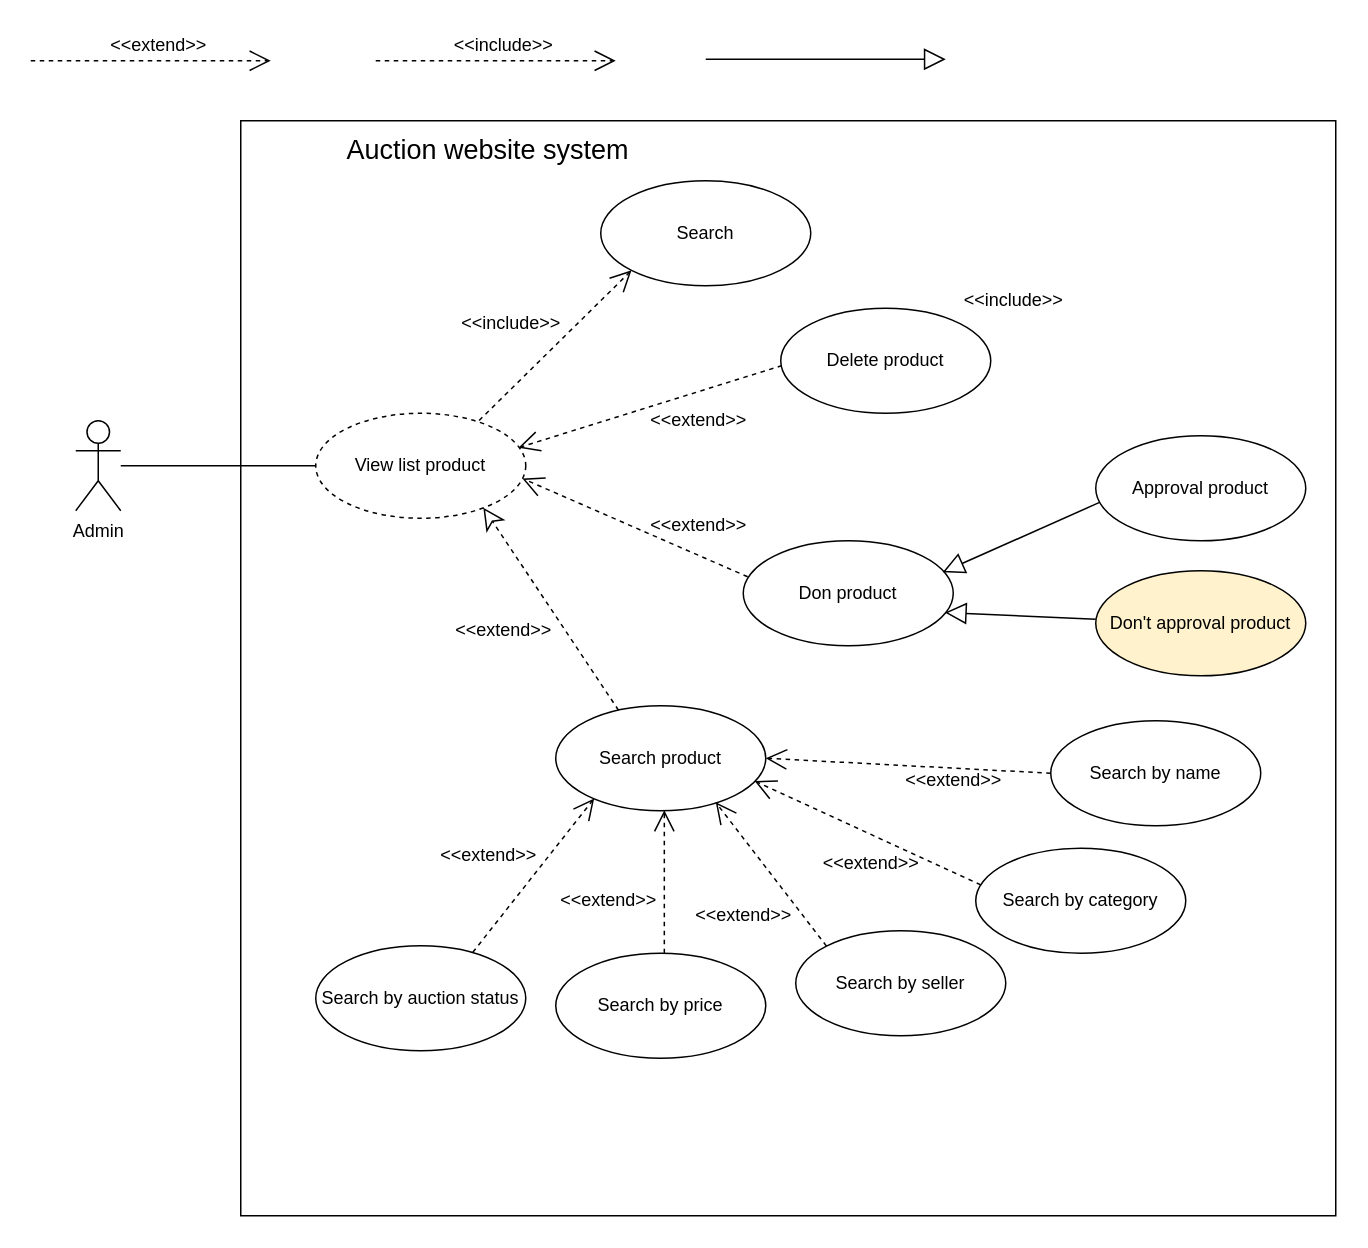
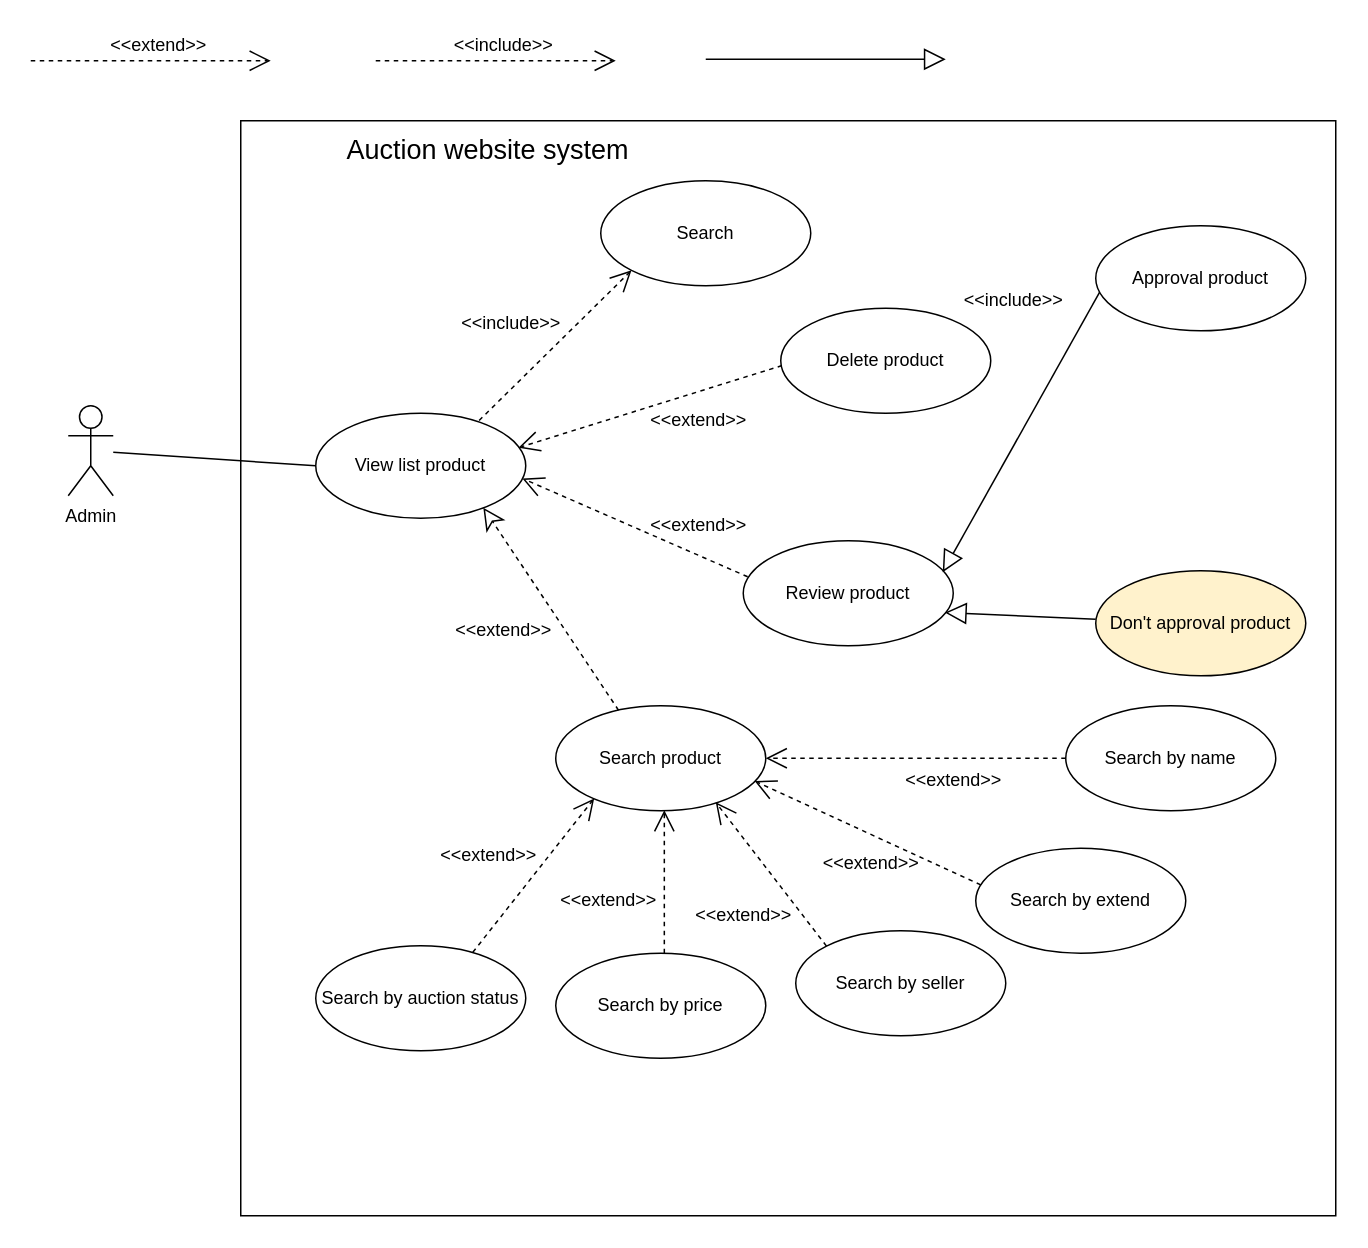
  <mxCell id="0" />
  <mxCell id="1" parent="0" />
  <mxCell id="2" value="" style="whiteSpace=wrap;html=1;aspect=fixed;" parent="1" vertex="1"><mxGeometry x="160" y="80" width="730" height="730" as="geometry" /></mxCell>
  <mxCell id="3" value="" style="group" parent="1" vertex="1" connectable="0"><mxGeometry x="20" y="20" width="160" height="20" as="geometry" /></mxCell>
  <mxCell id="4" value="" style="endArrow=open;dashed=1;endFill=0;endSize=12;html=1;" parent="3" edge="1"><mxGeometry width="160" relative="1" as="geometry"><mxPoint y="20" as="sourcePoint" /><mxPoint x="160" y="20" as="targetPoint" /></mxGeometry></mxCell>
  <mxCell id="5" value="&amp;lt;&amp;lt;extend&amp;gt;&amp;gt;" style="text;html=1;align=center;verticalAlign=middle;resizable=0;points=[];autosize=1;" parent="3" vertex="1"><mxGeometry x="45" width="80" height="20" as="geometry" /></mxCell>
  <mxCell id="6" value="" style="group" parent="1" vertex="1" connectable="0"><mxGeometry x="250" y="20" width="160" height="20" as="geometry" /></mxCell>
  <mxCell id="7" value="" style="endArrow=open;dashed=1;endFill=0;endSize=12;html=1;" parent="6" edge="1"><mxGeometry width="160" relative="1" as="geometry"><mxPoint y="20" as="sourcePoint" /><mxPoint x="160" y="20" as="targetPoint" /></mxGeometry></mxCell>
  <mxCell id="8" value="&amp;lt;&amp;lt;include&amp;gt;&amp;gt;" style="text;html=1;align=center;verticalAlign=middle;resizable=0;points=[];autosize=1;" parent="6" vertex="1"><mxGeometry x="45" width="80" height="20" as="geometry" /></mxCell>
  <mxCell id="9" value="" style="endArrow=block;endFill=0;endSize=12;html=1;" parent="1" edge="1"><mxGeometry width="160" relative="1" as="geometry"><mxPoint x="470" y="39" as="sourcePoint" /><mxPoint x="630" y="39" as="targetPoint" /></mxGeometry></mxCell>
  <mxCell id="10" style="rounded=0;orthogonalLoop=1;jettySize=auto;html=1;entryX=0;entryY=0.5;entryDx=0;entryDy=0;endArrow=none;endFill=0;" parent="1" source="11" target="12" edge="1"><mxGeometry relative="1" as="geometry"><mxPoint x="200" y="310" as="targetPoint" /></mxGeometry></mxCell>
- <mxCell id="11" value="Admin" style="shape=umlActor;verticalLabelPosition=bottom;verticalAlign=top;html=1;" parent="1" vertex="1"><mxGeometry x="50" y="280" width="30" height="60" as="geometry" /></mxCell>
- <mxCell id="12" value="View list product" style="ellipse;whiteSpace=wrap;html=1;dashed=1;" parent="1" vertex="1"><mxGeometry x="210" y="275" width="140" height="70" as="geometry" /></mxCell>
+ <mxCell id="11" value="Admin" style="shape=umlActor;verticalLabelPosition=bottom;verticalAlign=top;html=1;" parent="1" vertex="1"><mxGeometry x="45" y="270" width="30" height="60" as="geometry" /></mxCell>
+ <mxCell id="12" value="View list product" style="ellipse;whiteSpace=wrap;html=1;" parent="1" vertex="1"><mxGeometry x="210" y="275" width="140" height="70" as="geometry" /></mxCell>
  <mxCell id="13" value="&amp;lt;&amp;lt;include&amp;gt;&amp;gt;" style="text;html=1;align=center;verticalAlign=middle;resizable=0;points=[];autosize=1;" parent="1" vertex="1"><mxGeometry x="300" y="205" width="80" height="20" as="geometry" /></mxCell>
  <mxCell id="14" value="&lt;font style=&quot;font-size: 18px;&quot;&gt;Auction website system&lt;/font&gt;" style="text;html=1;strokeColor=none;fillColor=none;align=center;verticalAlign=middle;whiteSpace=wrap;rounded=0;" parent="1" vertex="1"><mxGeometry x="225" y="90" width="200" height="20" as="geometry" /></mxCell>
  <mxCell id="15" value="Search product" style="ellipse;whiteSpace=wrap;html=1;strokeColor=#000000;" vertex="1" parent="1"><mxGeometry x="370" y="470" width="140" height="70" as="geometry" /></mxCell>
- <mxCell id="16" value="Search by name" style="ellipse;whiteSpace=wrap;html=1;strokeColor=#000000;" vertex="1" parent="1"><mxGeometry x="700" y="480" width="140" height="70" as="geometry" /></mxCell>
- <mxCell id="17" value="Search by category" style="ellipse;whiteSpace=wrap;html=1;strokeColor=#000000;" vertex="1" parent="1"><mxGeometry x="650" y="565" width="140" height="70" as="geometry" /></mxCell>
+ <mxCell id="16" value="Search by name" style="ellipse;whiteSpace=wrap;html=1;strokeColor=#000000;" vertex="1" parent="1"><mxGeometry x="710" y="470" width="140" height="70" as="geometry" /></mxCell>
+ <mxCell id="17" value="Search by extend" style="ellipse;whiteSpace=wrap;html=1;strokeColor=#000000;" vertex="1" parent="1"><mxGeometry x="650" y="565" width="140" height="70" as="geometry" /></mxCell>
  <mxCell id="18" value="Search by seller" style="ellipse;whiteSpace=wrap;html=1;strokeColor=#000000;" vertex="1" parent="1"><mxGeometry x="530" y="620" width="140" height="70" as="geometry" /></mxCell>
  <mxCell id="19" value="Search by price" style="ellipse;whiteSpace=wrap;html=1;strokeColor=#000000;" vertex="1" parent="1"><mxGeometry x="370" y="635" width="140" height="70" as="geometry" /></mxCell>
  <mxCell id="20" value="Search by auction status" style="ellipse;whiteSpace=wrap;html=1;strokeColor=#000000;" vertex="1" parent="1"><mxGeometry x="210" y="630" width="140" height="70" as="geometry" /></mxCell>
- <mxCell id="21" value="Don product" style="ellipse;whiteSpace=wrap;html=1;strokeColor=#000000;" vertex="1" parent="1"><mxGeometry x="495" y="360" width="140" height="70" as="geometry" /></mxCell>
- <mxCell id="22" value="Approval product" style="ellipse;whiteSpace=wrap;html=1;strokeColor=#000000;" vertex="1" parent="1"><mxGeometry x="730" y="290" width="140" height="70" as="geometry" /></mxCell>
+ <mxCell id="21" value="Review product" style="ellipse;whiteSpace=wrap;html=1;strokeColor=#000000;" vertex="1" parent="1"><mxGeometry x="495" y="360" width="140" height="70" as="geometry" /></mxCell>
+ <mxCell id="22" value="Approval product" style="ellipse;whiteSpace=wrap;html=1;strokeColor=#000000;" vertex="1" parent="1"><mxGeometry x="730" y="150" width="140" height="70" as="geometry" /></mxCell>
  <mxCell id="23" value="Don't approval product" style="ellipse;whiteSpace=wrap;html=1;strokeColor=#000000;fillColor=#fff2cc;" vertex="1" parent="1"><mxGeometry x="730" y="380" width="140" height="70" as="geometry" /></mxCell>
  <mxCell id="24" value="" style="endArrow=open;dashed=1;endFill=0;endSize=12;html=1;exitX=0.021;exitY=0.343;exitDx=0;exitDy=0;exitPerimeter=0;entryX=0.984;entryY=0.621;entryDx=0;entryDy=0;entryPerimeter=0;" edge="1" parent="1" source="21" target="12"><mxGeometry width="160" relative="1" as="geometry"><mxPoint x="360" y="310.002" as="sourcePoint" /><mxPoint x="350" y="310" as="targetPoint" /></mxGeometry></mxCell>
  <mxCell id="25" value="" style="endArrow=classic;dashed=1;endFill=0;endSize=12;html=1;exitX=0.299;exitY=0.043;exitDx=0;exitDy=0;exitPerimeter=0;entryX=0.798;entryY=0.899;entryDx=0;entryDy=0;entryPerimeter=0;" edge="1" parent="1" source="15" target="12"><mxGeometry width="160" relative="1" as="geometry"><mxPoint x="369.58" y="325.292" as="sourcePoint" /><mxPoint x="480" y="230" as="targetPoint" /></mxGeometry></mxCell>
  <mxCell id="26" value="" style="group" vertex="1" connectable="0" parent="1"><mxGeometry x="230" y="410" width="160" height="20" as="geometry" /></mxCell>
  <mxCell id="27" value="&amp;lt;&amp;lt;extend&amp;gt;&amp;gt;" style="text;html=1;align=center;verticalAlign=middle;resizable=0;points=[];autosize=1;" vertex="1" parent="26"><mxGeometry x="65" width="80" height="20" as="geometry" /></mxCell>
  <mxCell id="28" value="" style="group" vertex="1" connectable="0" parent="1"><mxGeometry x="370" y="340" width="160" height="20" as="geometry" /></mxCell>
  <mxCell id="29" value="&amp;lt;&amp;lt;extend&amp;gt;&amp;gt;" style="text;html=1;align=center;verticalAlign=middle;resizable=0;points=[];autosize=1;" vertex="1" parent="28"><mxGeometry x="55" width="80" height="20" as="geometry" /></mxCell>
  <mxCell id="30" value="Search" style="ellipse;whiteSpace=wrap;html=1;strokeColor=#000000;" vertex="1" parent="1"><mxGeometry x="400" y="120" width="140" height="70" as="geometry" /></mxCell>
  <mxCell id="31" value="" style="endArrow=open;dashed=1;endFill=0;endSize=12;html=1;exitX=0.778;exitY=0.069;exitDx=0;exitDy=0;exitPerimeter=0;entryX=0;entryY=1;entryDx=0;entryDy=0;" edge="1" parent="1" source="12" target="30"><mxGeometry width="160" relative="1" as="geometry"><mxPoint x="310" y="257.64" as="sourcePoint" /><mxPoint x="460" y="210" as="targetPoint" /></mxGeometry></mxCell>
  <mxCell id="32" value="" style="endArrow=block;endFill=0;endSize=12;html=1;entryX=0.95;entryY=0.299;entryDx=0;entryDy=0;exitX=0.018;exitY=0.635;exitDx=0;exitDy=0;exitPerimeter=0;entryPerimeter=0;" edge="1" parent="1" source="22" target="21"><mxGeometry width="160" relative="1" as="geometry"><mxPoint x="630" y="270" as="sourcePoint" /><mxPoint x="780" y="270" as="targetPoint" /></mxGeometry></mxCell>
  <mxCell id="33" value="" style="endArrow=block;endFill=0;endSize=12;html=1;entryX=0.96;entryY=0.684;entryDx=0;entryDy=0;exitX=0;exitY=0.461;exitDx=0;exitDy=0;exitPerimeter=0;entryPerimeter=0;" edge="1" parent="1" source="23" target="21"><mxGeometry width="160" relative="1" as="geometry"><mxPoint x="765.22" y="323.24" as="sourcePoint" /><mxPoint x="635" y="360" as="targetPoint" /></mxGeometry></mxCell>
  <mxCell id="34" value="" style="endArrow=open;dashed=1;endFill=0;endSize=12;html=1;exitX=0.748;exitY=0.062;exitDx=0;exitDy=0;entryX=0.183;entryY=0.883;entryDx=0;entryDy=0;entryPerimeter=0;exitPerimeter=0;" edge="1" parent="1" source="20" target="15"><mxGeometry width="160" relative="1" as="geometry"><mxPoint x="350" y="504.68" as="sourcePoint" /><mxPoint x="450.22" y="635" as="targetPoint" /></mxGeometry></mxCell>
  <mxCell id="35" value="" style="group" vertex="1" connectable="0" parent="1"><mxGeometry x="540" y="510" width="160" height="20" as="geometry" /></mxCell>
  <mxCell id="36" value="&amp;lt;&amp;lt;extend&amp;gt;&amp;gt;" style="text;html=1;align=center;verticalAlign=middle;resizable=0;points=[];autosize=1;" vertex="1" parent="35"><mxGeometry x="55" width="80" height="20" as="geometry" /></mxCell>
  <mxCell id="37" value="" style="endArrow=open;dashed=1;endFill=0;endSize=12;html=1;exitX=0.517;exitY=0;exitDx=0;exitDy=0;entryX=0.517;entryY=0.995;entryDx=0;entryDy=0;entryPerimeter=0;exitPerimeter=0;" edge="1" parent="1" source="19" target="15"><mxGeometry width="160" relative="1" as="geometry"><mxPoint x="429.78" y="540" as="sourcePoint" /><mxPoint x="530" y="670.32" as="targetPoint" /></mxGeometry></mxCell>
  <mxCell id="38" value="" style="endArrow=open;dashed=1;endFill=0;endSize=12;html=1;entryX=0.947;entryY=0.717;entryDx=0;entryDy=0;entryPerimeter=0;exitX=0.024;exitY=0.349;exitDx=0;exitDy=0;exitPerimeter=0;" edge="1" parent="1" source="17" target="15"><mxGeometry width="160" relative="1" as="geometry"><mxPoint x="500" y="520" as="sourcePoint" /><mxPoint x="660" y="600.32" as="targetPoint" /></mxGeometry></mxCell>
  <mxCell id="39" value="" style="endArrow=open;dashed=1;endFill=0;endSize=12;html=1;exitX=0;exitY=0;exitDx=0;exitDy=0;entryX=0.762;entryY=0.92;entryDx=0;entryDy=0;entryPerimeter=0;" edge="1" parent="1" source="18" target="15"><mxGeometry width="160" relative="1" as="geometry"><mxPoint x="510" y="504.68" as="sourcePoint" /><mxPoint x="610.22" y="635" as="targetPoint" /></mxGeometry></mxCell>
  <mxCell id="40" value="" style="endArrow=open;dashed=1;endFill=0;endSize=12;html=1;entryX=1;entryY=0.5;entryDx=0;entryDy=0;exitX=0;exitY=0.5;exitDx=0;exitDy=0;" edge="1" parent="1" source="16" target="15"><mxGeometry width="160" relative="1" as="geometry"><mxPoint x="610" y="470" as="sourcePoint" /><mxPoint x="700.22" y="595.32" as="targetPoint" /></mxGeometry></mxCell>
  <mxCell id="41" value="" style="group" vertex="1" connectable="0" parent="1"><mxGeometry x="485" y="565" width="160" height="20" as="geometry" /></mxCell>
  <mxCell id="42" value="&amp;lt;&amp;lt;extend&amp;gt;&amp;gt;" style="text;html=1;align=center;verticalAlign=middle;resizable=0;points=[];autosize=1;" vertex="1" parent="41"><mxGeometry x="55" width="80" height="20" as="geometry" /></mxCell>
  <mxCell id="43" value="" style="group" vertex="1" connectable="0" parent="1"><mxGeometry x="400" y="600" width="160" height="20" as="geometry" /></mxCell>
  <mxCell id="44" value="&amp;lt;&amp;lt;extend&amp;gt;&amp;gt;" style="text;html=1;align=center;verticalAlign=middle;resizable=0;points=[];autosize=1;" vertex="1" parent="43"><mxGeometry x="55" width="80" height="20" as="geometry" /></mxCell>
  <mxCell id="45" value="" style="group" vertex="1" connectable="0" parent="1"><mxGeometry x="230" y="560" width="160" height="20" as="geometry" /></mxCell>
  <mxCell id="46" value="&amp;lt;&amp;lt;extend&amp;gt;&amp;gt;" style="text;html=1;align=center;verticalAlign=middle;resizable=0;points=[];autosize=1;" vertex="1" parent="45"><mxGeometry x="55" width="80" height="20" as="geometry" /></mxCell>
  <mxCell id="47" value="" style="group" vertex="1" connectable="0" parent="1"><mxGeometry x="310" y="590" width="160" height="20" as="geometry" /></mxCell>
  <mxCell id="48" value="&amp;lt;&amp;lt;extend&amp;gt;&amp;gt;" style="text;html=1;align=center;verticalAlign=middle;resizable=0;points=[];autosize=1;" vertex="1" parent="47"><mxGeometry x="55" width="80" height="20" as="geometry" /></mxCell>
  <mxCell id="49" value="Delete product" style="ellipse;whiteSpace=wrap;html=1;strokeColor=#000000;" vertex="1" parent="1"><mxGeometry x="520" y="205" width="140" height="70" as="geometry" /></mxCell>
  <mxCell id="50" value="" style="endArrow=open;dashed=1;endFill=0;endSize=12;html=1;exitX=0.006;exitY=0.546;exitDx=0;exitDy=0;exitPerimeter=0;entryX=0.965;entryY=0.328;entryDx=0;entryDy=0;entryPerimeter=0;" edge="1" parent="1" source="49" target="12"><mxGeometry width="160" relative="1" as="geometry"><mxPoint x="507.94" y="394.01" as="sourcePoint" /><mxPoint x="357.76" y="328.47" as="targetPoint" /></mxGeometry></mxCell>
  <mxCell id="51" value="" style="group" vertex="1" connectable="0" parent="1"><mxGeometry x="370" y="270" width="160" height="20" as="geometry" /></mxCell>
  <mxCell id="52" value="&amp;lt;&amp;lt;extend&amp;gt;&amp;gt;" style="text;html=1;align=center;verticalAlign=middle;resizable=0;points=[];autosize=1;" vertex="1" parent="51"><mxGeometry x="55" width="80" height="20" as="geometry" /></mxCell>
  <mxCell id="53" value="&amp;lt;&amp;lt;include&amp;gt;&amp;gt;" style="text;html=1;align=center;verticalAlign=middle;resizable=0;points=[];autosize=1;" vertex="1" parent="1"><mxGeometry x="635" y="190" width="80" height="20" as="geometry" /></mxCell>
